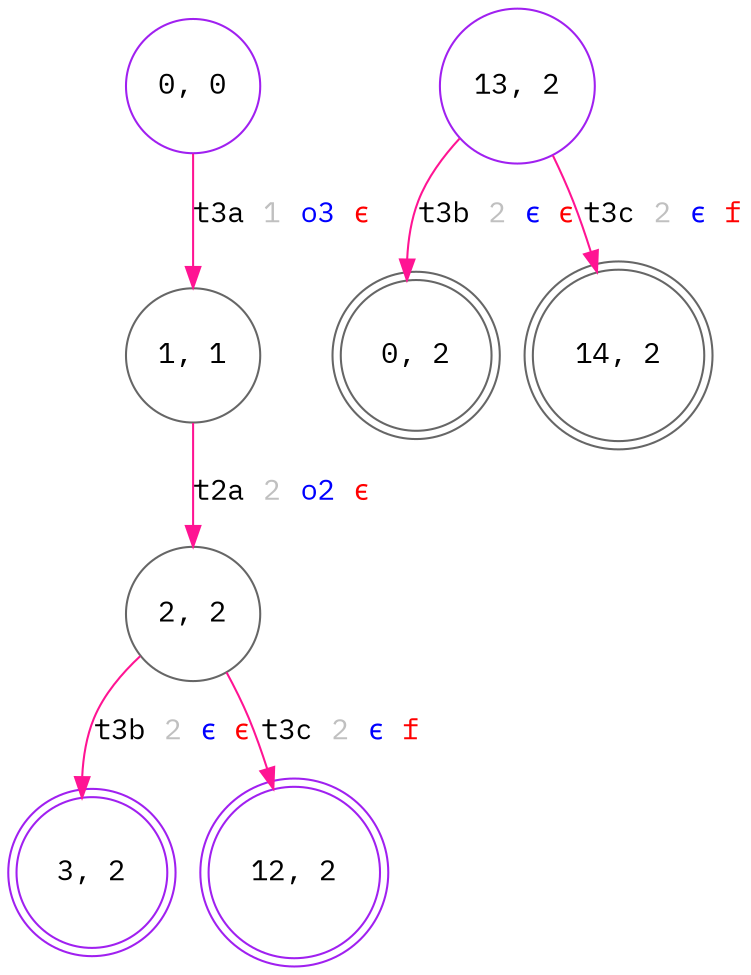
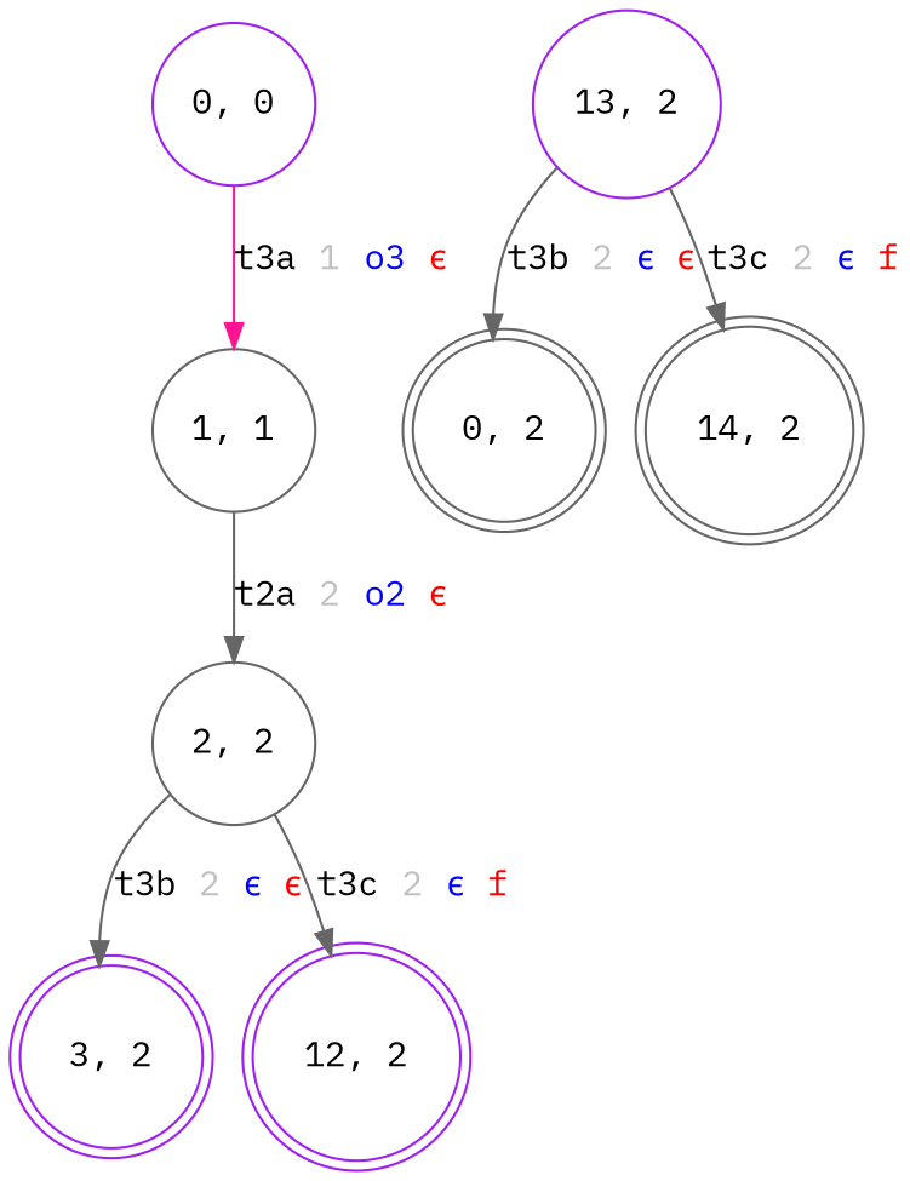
  digraph {
    fontname="IBM Plex Mono"
    node [color=gray40 fontname="IBM Plex Mono" shape=circle]
    edge [color=gray40 fontname="IBM Plex Mono"]
    "1, 1"
    "0, 0" [color=purple]
    "2, 2"
    "3, 2" [color=purple shape=doublecircle]
    "12, 2" [color=purple shape=doublecircle]
    "0, 2" [shape=doublecircle]
    "13, 2" [color=purple]
    "14, 2" [shape=doublecircle]
-   "1, 1" -> "2, 2" [color=deeppink label=<t2a <FONT COLOR="grey">2</FONT> <FONT COLOR="blue">o2</FONT> <FONT COLOR="red">ϵ</FONT>>]
+   "1, 1" -> "2, 2" [label=<t2a <FONT COLOR="grey">2</FONT> <FONT COLOR="blue">o2</FONT> <FONT COLOR="red">ϵ</FONT>>]
    "0, 0" -> "1, 1" [color=deeppink label=<t3a <FONT COLOR="grey">1</FONT> <FONT COLOR="blue">o3</FONT> <FONT COLOR="red">ϵ</FONT>>]
-   "2, 2" -> "3, 2" [color=deeppink label=<t3b <FONT COLOR="grey">2</FONT> <FONT COLOR="blue">ϵ</FONT> <FONT COLOR="red">ϵ</FONT>>]
-   "2, 2" -> "12, 2" [color=deeppink label=<t3c <FONT COLOR="grey">2</FONT> <FONT COLOR="blue">ϵ</FONT> <FONT COLOR="red">f</FONT>>]
-   "13, 2" -> "0, 2" [color=deeppink label=<t3b <FONT COLOR="grey">2</FONT> <FONT COLOR="blue">ϵ</FONT> <FONT COLOR="red">ϵ</FONT>>]
-   "13, 2" -> "14, 2" [color=deeppink label=<t3c <FONT COLOR="grey">2</FONT> <FONT COLOR="blue">ϵ</FONT> <FONT COLOR="red">f</FONT>>]
+   "2, 2" -> "3, 2" [label=<t3b <FONT COLOR="grey">2</FONT> <FONT COLOR="blue">ϵ</FONT> <FONT COLOR="red">ϵ</FONT>>]
+   "2, 2" -> "12, 2" [label=<t3c <FONT COLOR="grey">2</FONT> <FONT COLOR="blue">ϵ</FONT> <FONT COLOR="red">f</FONT>>]
+   "13, 2" -> "0, 2" [label=<t3b <FONT COLOR="grey">2</FONT> <FONT COLOR="blue">ϵ</FONT> <FONT COLOR="red">ϵ</FONT>>]
+   "13, 2" -> "14, 2" [label=<t3c <FONT COLOR="grey">2</FONT> <FONT COLOR="blue">ϵ</FONT> <FONT COLOR="red">f</FONT>>]
  }
